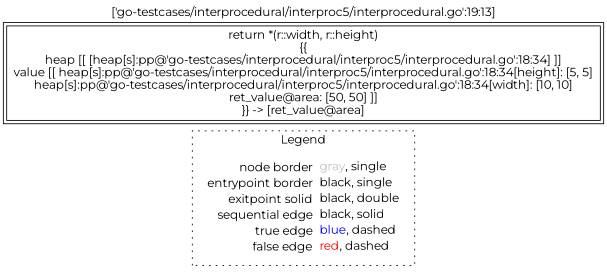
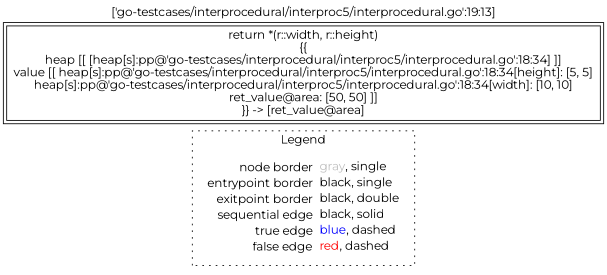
  digraph {
    label="['go-testcases/interprocedural/interproc5/interprocedural.go':19:13]"
    labelloc=t
    rankdir=LR
    fontname=Montserrat
    node [fontname=Montserrat]
-   n1 [label=<<table border="0" cellpadding="2" cellspacing="0" cellborder="0"><tr><td align="right">node border&nbsp;</td><td align="left"><font color="gray">gray</font>, single</td></tr><tr><td align="right">entrypoint border&nbsp;</td><td align="left"><font color="black">black</font>, single</td></tr><tr><td align="right">exitpoint solid&nbsp;</td><td align="left"><font color="black">black</font>, double</td></tr><tr><td align="right">sequential edge&nbsp;</td><td align="left"><font color="black">black</font>, solid</td></tr><tr><td align="right">true edge&nbsp;</td><td align="left"><font color="blue">blue</font>, dashed</td></tr><tr><td align="right">false edge&nbsp;</td><td align="left"><font color="red">red</font>, dashed</td></tr></table>> shape=plaintext]
+   n1 [label=<<table border="0" cellpadding="2" cellspacing="0" cellborder="0"><tr><td align="right">node border&nbsp;</td><td align="left"><font color="gray">gray</font>, single</td></tr><tr><td align="right">entrypoint border&nbsp;</td><td align="left"><font color="black">black</font>, single</td></tr><tr><td align="right">exitpoint border&nbsp;</td><td align="left"><font color="black">black</font>, double</td></tr><tr><td align="right">sequential edge&nbsp;</td><td align="left"><font color="black">black</font>, solid</td></tr><tr><td align="right">true edge&nbsp;</td><td align="left"><font color="blue">blue</font>, dashed</td></tr><tr><td align="right">false edge&nbsp;</td><td align="left"><font color="red">red</font>, dashed</td></tr></table>> shape=plaintext]
    n2 [color=black label=<return *(r::width, r::height)<BR/>{{<BR/>heap [[ [heap[s]:pp@'go-testcases/interprocedural/interproc5/interprocedural.go':18:34] ]]<BR/>value [[ heap[s]:pp@'go-testcases/interprocedural/interproc5/interprocedural.go':18:34[height]: [5, 5]<BR/>heap[s]:pp@'go-testcases/interprocedural/interproc5/interprocedural.go':18:34[width]: [10, 10]<BR/>ret_value@area: [50, 50] ]]<BR/>}} -&gt; [ret_value@area]> peripheries=2 shape=rect]
    subgraph cluster_1 {
      label=Legend
      style=dotted
      n1
    }
  }
